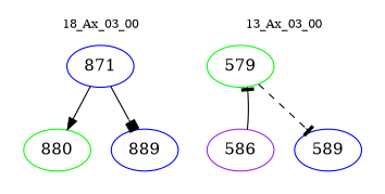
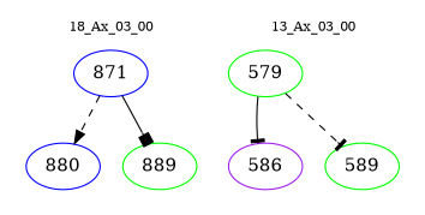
  digraph {
    node [color=green]
    edge [arrowhead=tee color=black style=dashed]
    n1 [color=blue label=871]
-   n2 [label=880]
-   n3 [color=blue label=889]
+   n2 [color=blue label=880]
+   n3 [label=889]
    n4 [label=579]
    n5 [color=purple label=586]
-   n6 [color=blue label=589]
+   n6 [label=589]
    subgraph cluster_1 {
      color=white
      fontsize=10
      label="18_Ax_03_00"
      n1
      n2
      n3
    }
    subgraph cluster_2 {
      color=white
      fontsize=10
      label="13_Ax_03_00"
      n4
      n5
      n6
    }
-   n1 -> n2 [arrowhead=normal style=solid]
+   n1 -> n2 [arrowhead=normal]
    n1 -> n3 [arrowhead=box style=solid]
-   n5 -> n4 [style=solid]
+   n4 -> n5 [style=solid]
    n4 -> n6
  }
